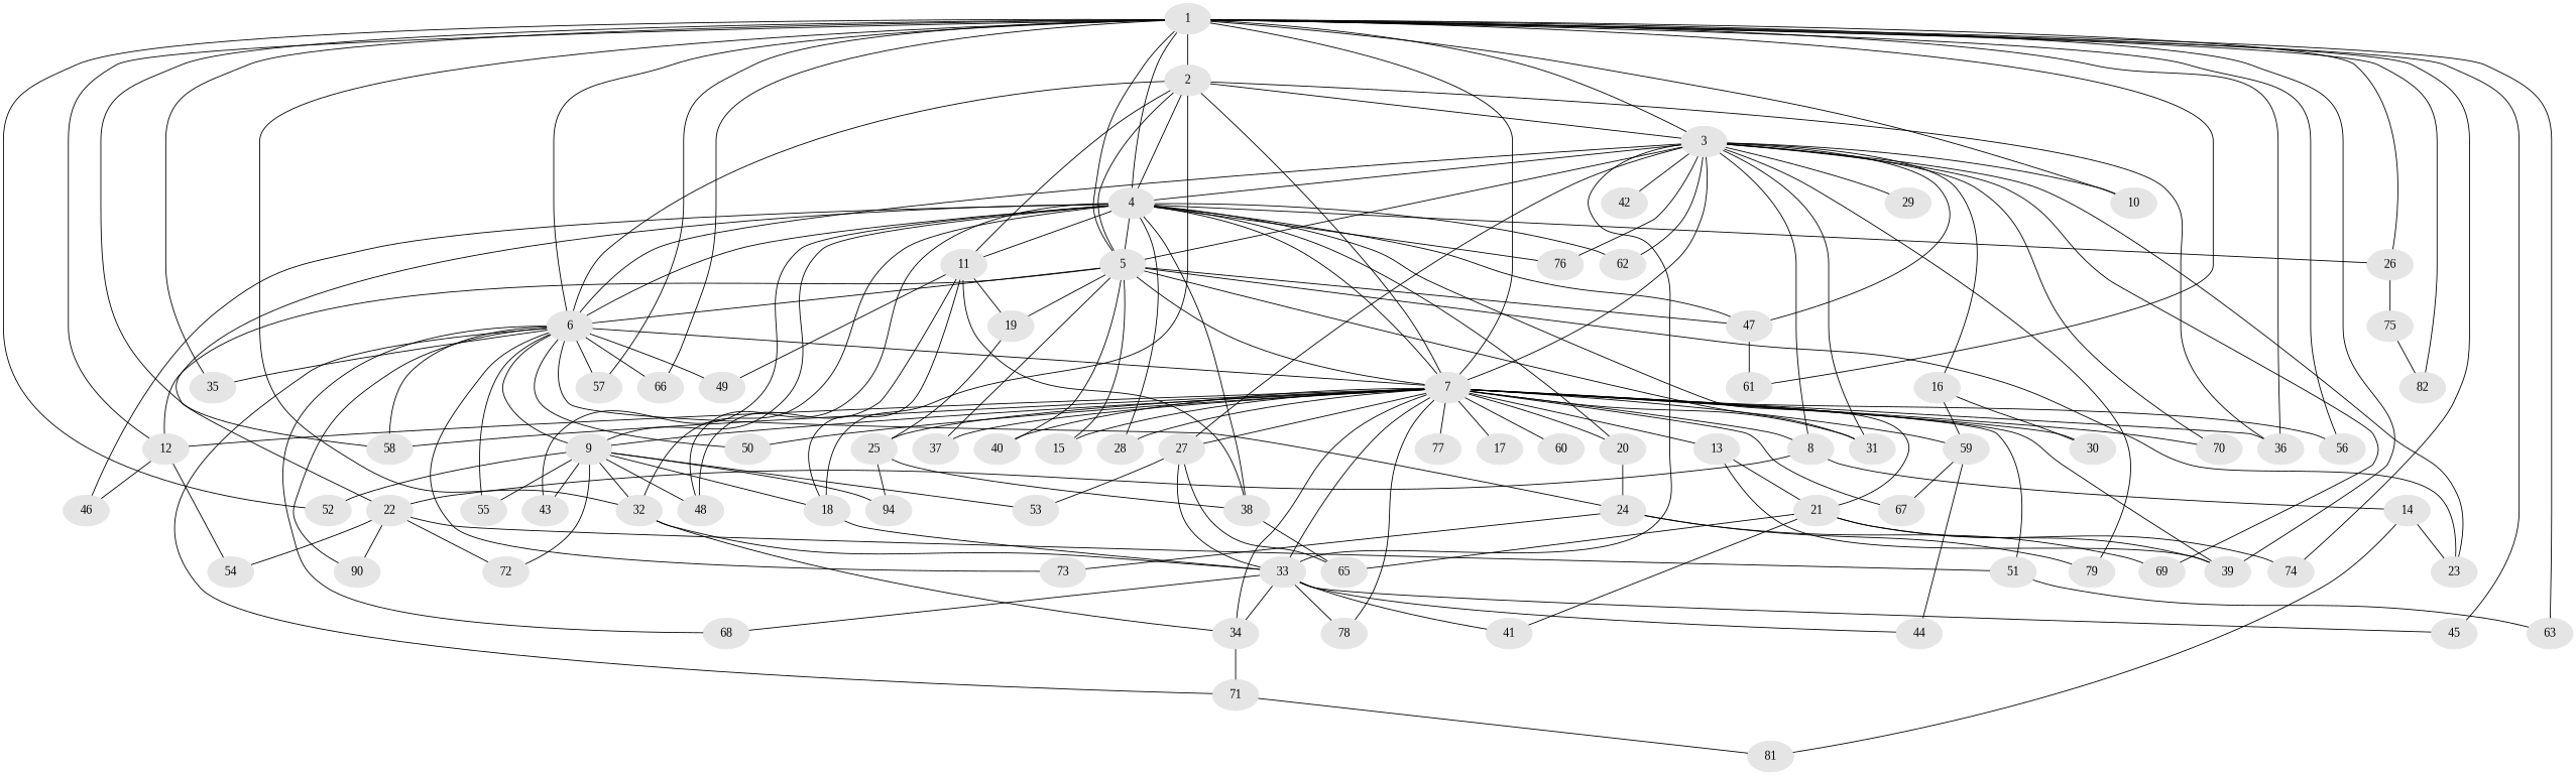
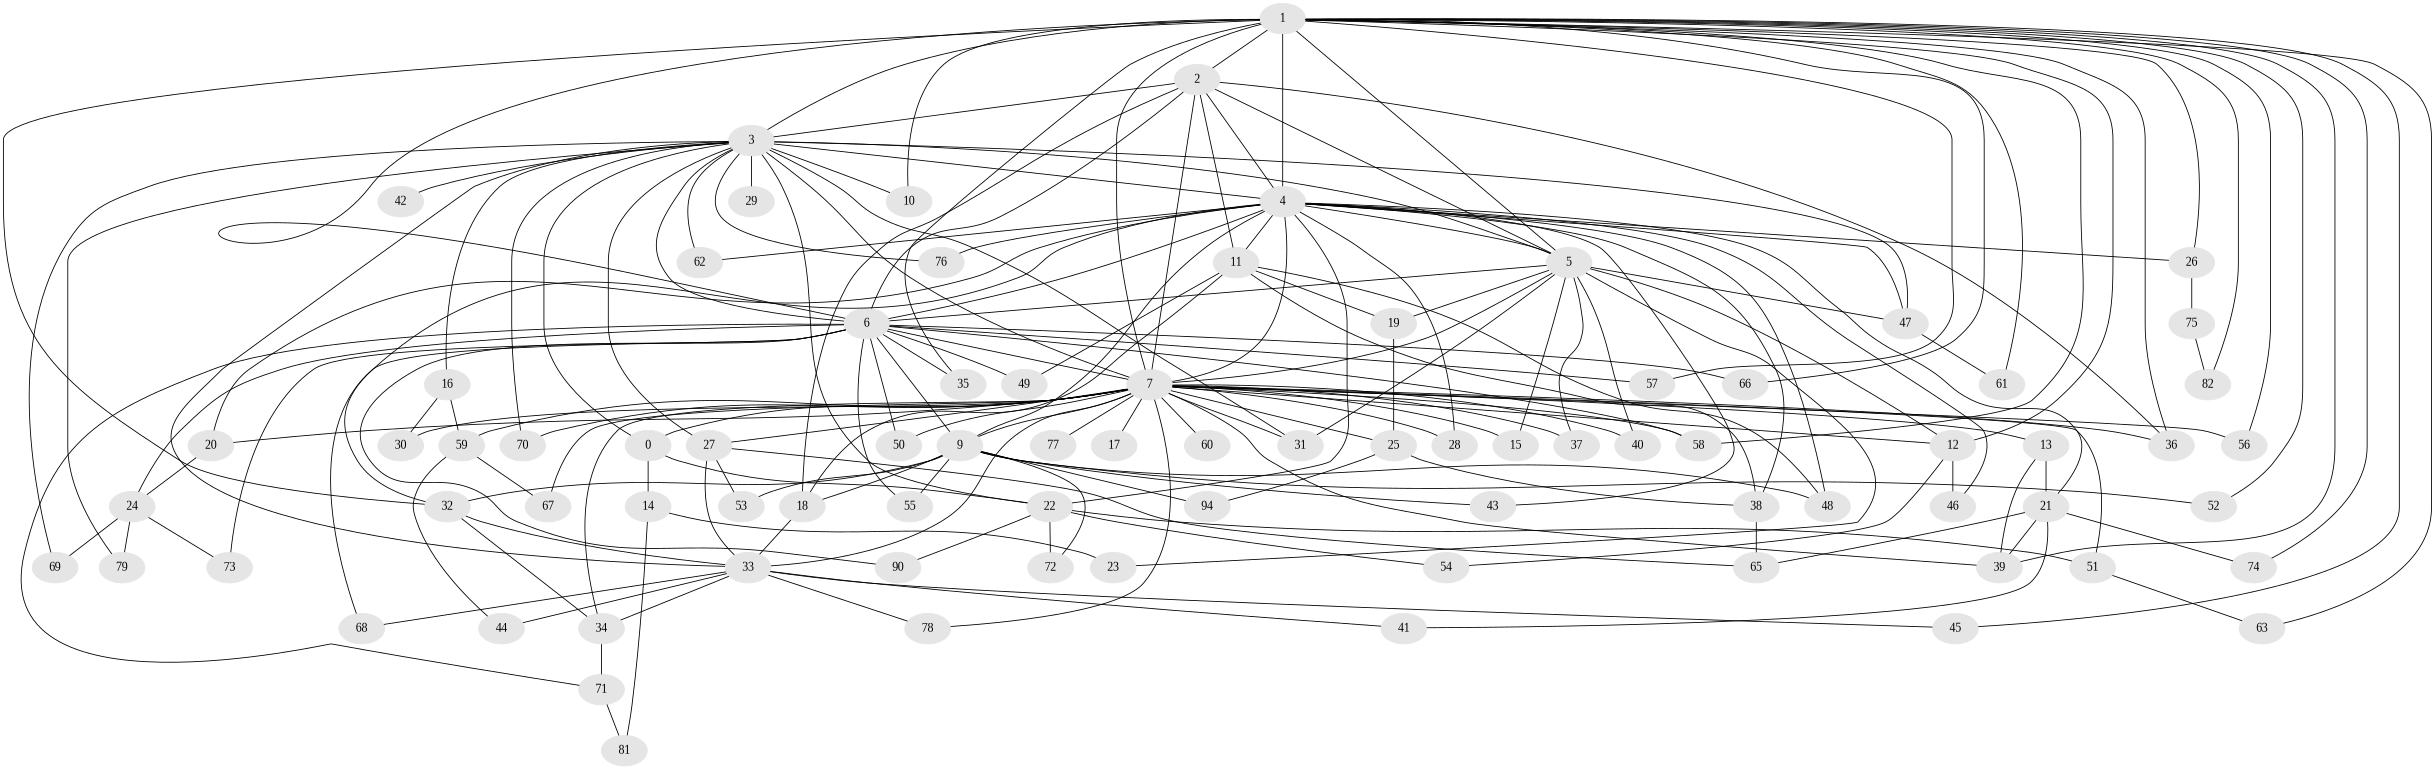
  graph {
    fontname="Liberation Serif"
    node [color=gray90 fontname="Liberation Serif" style=filled]
    edge [fontname="Liberation Serif" weight=1.0]
    1
    2
    3
    4
    5
    6
    7
    10
    12
    26
    32
    35
    36
    39
    45
    52
    56
    57
    58
    61
    63
    66
    74
    82
    11
    18
-   8
+   8 [label=0]
    16
    22
    27
    29
    31
    33
    42
    47
    62
    69
    70
    76
    79
    9
    20
    21
    28
    38
    43
    46
    48
    15
    19
    23
    37
    40
    24
    49
    50
    55
    68
    71
    73
    n61 [label=90]
    13
    17
    25
    30
    34
    51
    59
    60
    67
    77
    78
    54
    75
    14
    72
    53
    65
    41
    44
    n81 [label=94]
    81
    1 -- 2 [weight=2.0]
    1 -- 3 [weight=2.0]
    1 -- 4 [weight=4.0]
    1 -- 5 [weight=2.0]
    1 -- 6 [weight=2.0]
    1 -- 7 [weight=4.0]
    1 -- 10
    1 -- 12
    1 -- 26
    1 -- 32
    1 -- 35
    1 -- 36
    1 -- 39
    1 -- 45
    1 -- 52
    1 -- 56
    1 -- 57
    1 -- 58
    1 -- 61
    1 -- 63
    1 -- 66
    1 -- 74
    1 -- 82
    2 -- 3
    2 -- 4 [weight=3.0]
    2 -- 5
    2 -- 6
    2 -- 7 [weight=2.0]
    2 -- 36
    2 -- 11
    2 -- 18 [weight=4.0]
    3 -- 4 [weight=2.0]
    3 -- 5
    3 -- 6 [weight=2.0]
    3 -- 7 [weight=2.0]
    3 -- 10
    3 -- 8
    3 -- 16
-   3 -- 23
+   3 -- 22
    3 -- 27
    3 -- 29
    3 -- 31
    3 -- 33
    3 -- 42
    3 -- 47
    3 -- 62
    3 -- 69
    3 -- 70
    3 -- 76
    3 -- 79
    4 -- 5 [weight=2.0]
    4 -- 6 [weight=3.0]
    4 -- 7 [weight=4.0]
    4 -- 26
    4 -- 32
    4 -- 11 [weight=3.0]
    4 -- 22
    4 -- 47
    4 -- 62
    4 -- 76
    4 -- 9
    4 -- 20
    4 -- 21
    4 -- 28
    4 -- 38 [weight=2.0]
    4 -- 43
    4 -- 46
    4 -- 48
    5 -- 6
    5 -- 7 [weight=3.0]
    5 -- 12 [weight=2.0]
    5 -- 31
    5 -- 47
    5 -- 15
    5 -- 19
    5 -- 23
    5 -- 37
    5 -- 40
    6 -- 7 [weight=2.0]
    6 -- 35
    6 -- 57
    6 -- 58
    6 -- 66
    6 -- 9
    6 -- 24
    6 -- 49
    6 -- 50
    6 -- 55
    6 -- 68
    6 -- 71
    6 -- 73
    6 -- n61
    7 -- 12
    7 -- 36
    7 -- 39
    7 -- 56
    7 -- 58
    7 -- 8
    7 -- 27
    7 -- 31
    7 -- 33
    7 -- 70 [weight=2.0]
    7 -- 9
    7 -- 20
    7 -- 28
    7 -- 15
    7 -- 37
    7 -- 40
    7 -- 50
    7 -- 13 [weight=2.0]
    7 -- 17 [weight=2.0]
    7 -- 25
    7 -- 30
    7 -- 34
    7 -- 51
    7 -- 59
    7 -- 60 [weight=2.0]
    7 -- 67
    7 -- 77 [weight=2.0]
    7 -- 78
    12 -- 46
    12 -- 54
    26 -- 75
    32 -- 33
    32 -- 34
    11 -- 18
    11 -- 38
    11 -- 48
    11 -- 19
    11 -- 49
    18 -- 33 [weight=2.0]
    8 -- 22
    8 -- 14
    16 -- 30
    16 -- 59
    22 -- n61
    22 -- 51
    22 -- 54
    22 -- 72
    27 -- 33
    27 -- 53
    27 -- 65
    33 -- 45
    33 -- 68
    33 -- 34
    33 -- 78
    33 -- 41
    33 -- 44
    47 -- 61
    9 -- 32
    9 -- 52
    9 -- 18
    9 -- 43
    9 -- 48
    9 -- 55
    9 -- 72
    9 -- 53
    9 -- n81
    20 -- 24
    21 -- 39
    21 -- 74
    21 -- 65
    21 -- 41
    38 -- 65
    19 -- 25
    24 -- 69
    24 -- 79
    24 -- 73
    71 -- 81
    13 -- 39
    13 -- 21
    25 -- 38
    25 -- n81
    34 -- 71
    51 -- 63
    59 -- 67
    59 -- 44
    75 -- 82
    14 -- 23
    14 -- 81
  }
